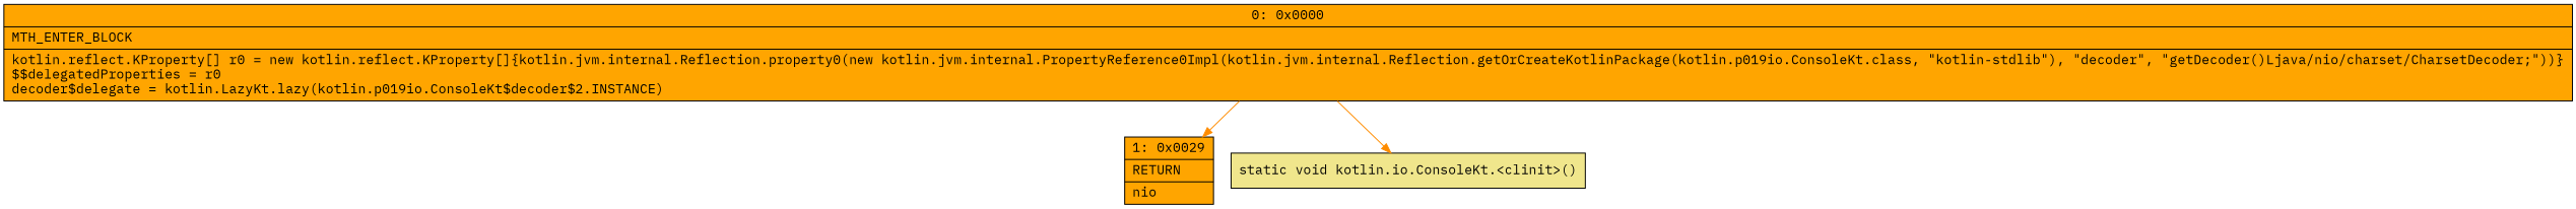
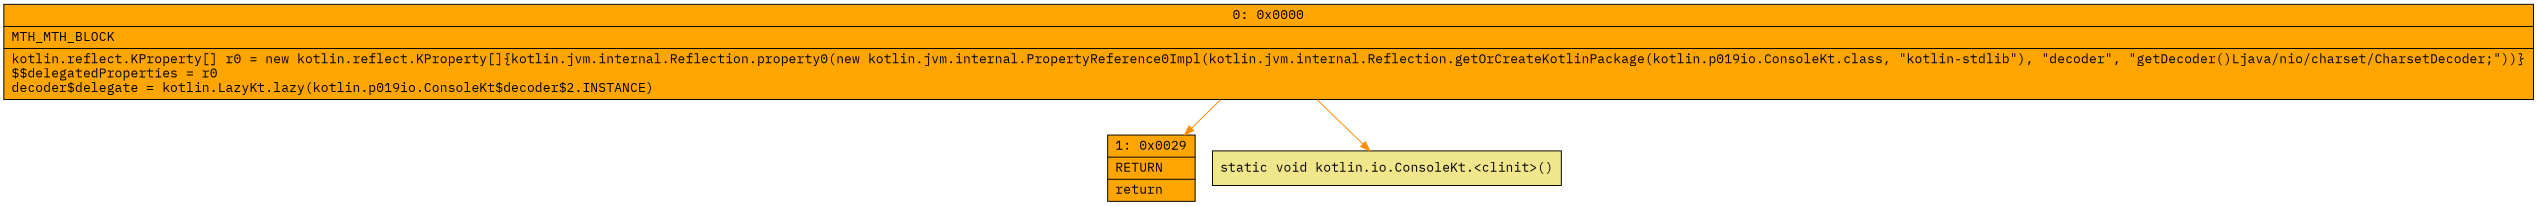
  digraph {
    fontname="IBM Plex Mono"
    node [fillcolor=orange fontname="IBM Plex Mono" shape=record style=filled]
    edge [color=darkorange fontname="IBM Plex Mono"]
-   n1 [label="{0\:\ 0x0000|MTH_ENTER_BLOCK\l|kotlin.reflect.KProperty[] r0 = new kotlin.reflect.KProperty[]\{kotlin.jvm.internal.Reflection.property0(new kotlin.jvm.internal.PropertyReference0Impl(kotlin.jvm.internal.Reflection.getOrCreateKotlinPackage(kotlin.p019io.ConsoleKt.class, \"kotlin\-stdlib\"), \"decoder\", \"getDecoder()Ljava\/nio\/charset\/CharsetDecoder;\"))\}\l$$delegatedProperties = r0\ldecoder$delegate = kotlin.LazyKt.lazy(kotlin.p019io.ConsoleKt$decoder$2.INSTANCE)\l}"]
-   n2 [label="{1\:\ 0x0029|RETURN\l|nio\l}"]
+   n1 [label="{0\:\ 0x0000|MTH_MTH_BLOCK\l|kotlin.reflect.KProperty[] r0 = new kotlin.reflect.KProperty[]\{kotlin.jvm.internal.Reflection.property0(new kotlin.jvm.internal.PropertyReference0Impl(kotlin.jvm.internal.Reflection.getOrCreateKotlinPackage(kotlin.p019io.ConsoleKt.class, \"kotlin\-stdlib\"), \"decoder\", \"getDecoder()Ljava\/nio\/charset\/CharsetDecoder;\"))\}\l$$delegatedProperties = r0\ldecoder$delegate = kotlin.LazyKt.lazy(kotlin.p019io.ConsoleKt$decoder$2.INSTANCE)\l}"]
+   n2 [label="{1\:\ 0x0029|RETURN\l|return\l}"]
    n3 [fillcolor=khaki label="{static void kotlin.io.ConsoleKt.\<clinit\>() }"]
    n1 -> n2
    n1 -> n3
  }
